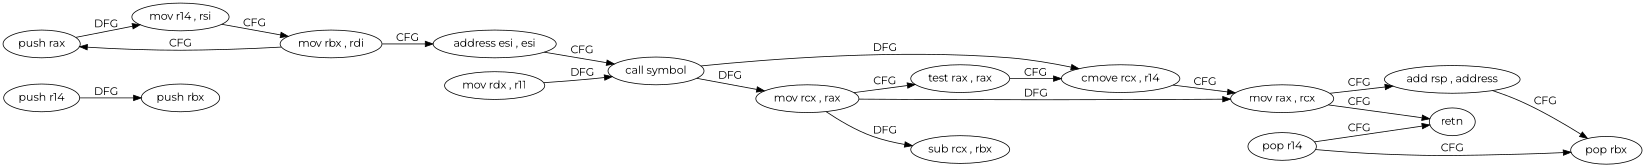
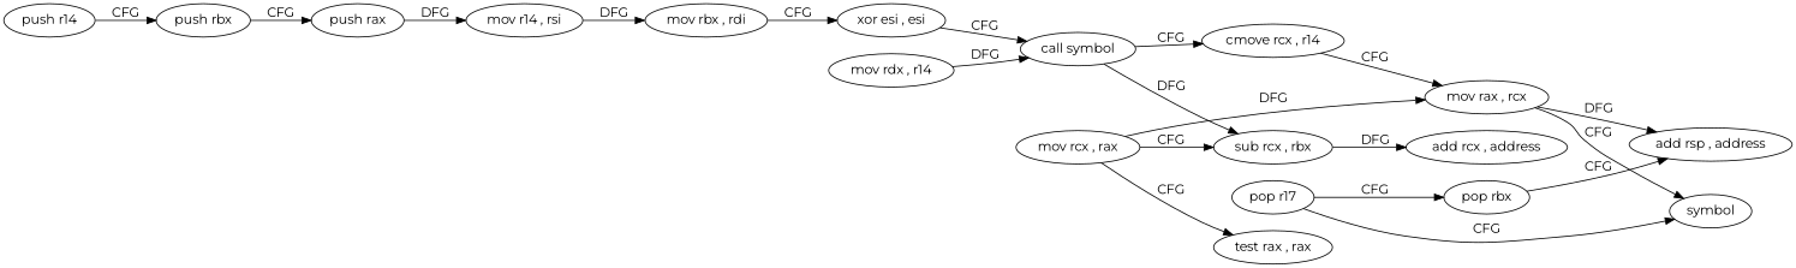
  digraph {
    fontname=Montserrat
    rankdir=LR
    node [fontname=Montserrat]
    edge [fontname=Montserrat]
    n1 [label="push r14"]
    n2 [label="push rbx"]
    n3 [label="push rax"]
    n4 [label="mov r14 , rsi"]
    n5 [label="mov rbx , rdi"]
-   n6 [label="address esi , esi"]
-   n7 [label="mov rdx , r11"]
+   n6 [label="xor esi , esi"]
+   n7 [label="mov rdx , r14"]
    n8 [label="call symbol"]
    n9 [label="cmove rcx , r14"]
    n10 [label="mov rax , rcx"]
    n11 [label="sub rcx , rbx"]
+   n12 [label="add rcx , address"]
    n13 [label="mov rcx , rax"]
    n14 [label="test rax , rax"]
    n15 [label="add rsp , address"]
-   n16 [label=retn]
+   n16 [label=symbol]
    n17 [label="pop rbx"]
-   n18 [label="pop r14"]
-   n1 -> n2 [label=DFG]
-   n5 -> n3 [label=CFG]
+   n18 [label="pop r17"]
+   n1 -> n2 [label=CFG]
+   n2 -> n3 [label=CFG]
    n3 -> n4 [label=DFG]
-   n4 -> n5 [label=CFG]
+   n4 -> n5 [label=DFG]
    n5 -> n6 [label=CFG]
    n6 -> n8 [label=CFG]
    n7 -> n8 [label=DFG]
-   n8 -> n9 [label=DFG]
-   n8 -> n13 [label=DFG]
+   n8 -> n9 [label=CFG]
+   n8 -> n11 [label=DFG]
    n9 -> n10 [label=CFG]
-   n10 -> n15 [label=CFG]
+   n10 -> n15 [label=DFG]
    n10 -> n16 [label=CFG]
+   n11 -> n12 [label=DFG]
    n13 -> n10 [label=DFG]
-   n13 -> n11 [label=DFG]
+   n13 -> n11 [label=CFG]
    n13 -> n14 [label=CFG]
-   n14 -> n9 [label=CFG]
-   n15 -> n17 [label=CFG]
+   n17 -> n15 [label=CFG]
    n18 -> n16 [label=CFG]
    n18 -> n17 [label=CFG]
  }
